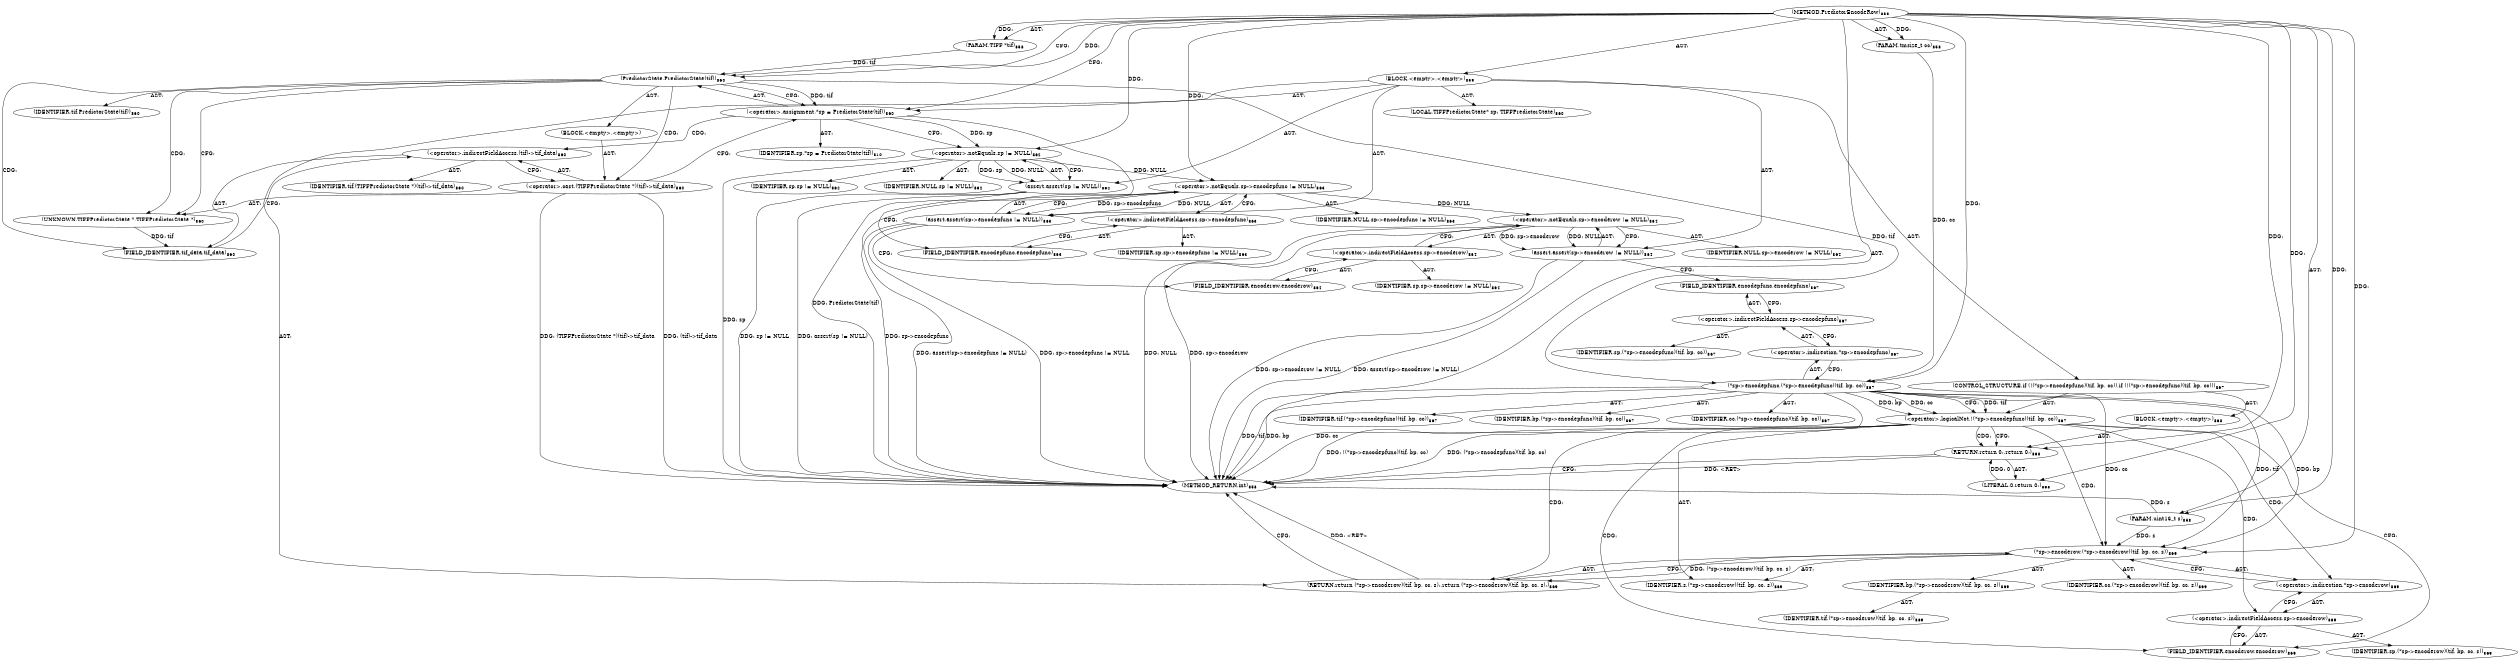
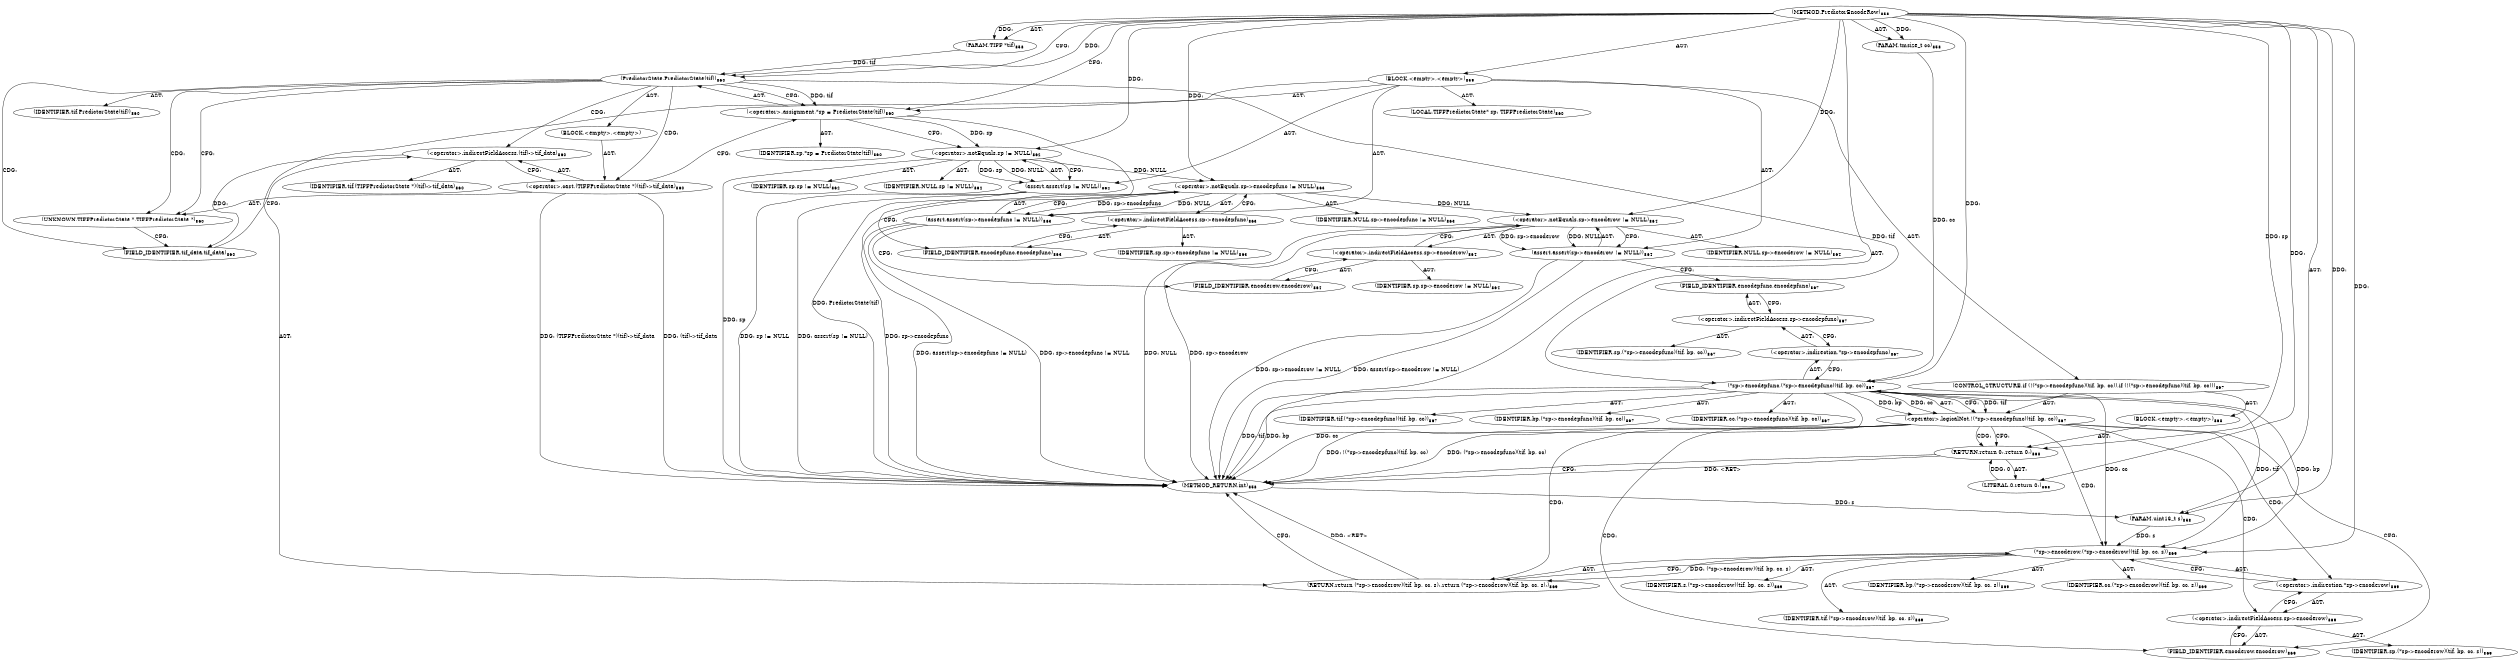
  digraph {
    n1 [label=<(METHOD,PredictorEncodeRow)<SUB>858</SUB>>]
    n2 [label=<(PARAM,TIFF *tif)<SUB>858</SUB>>]
    n3 [label=<(PARAM,tmsize_t cc)<SUB>858</SUB>>]
    n4 [label=<(PARAM,uint16_t s)<SUB>858</SUB>>]
    n5 [label=<(BLOCK,&lt;empty&gt;,&lt;empty&gt;)<SUB>859</SUB>>]
    n6 [label=<(&lt;operator&gt;.assignment,*sp = PredictorState(tif))<SUB>860</SUB>>]
    n7 [label=<(PredictorState,PredictorState(tif))<SUB>860</SUB>>]
    n8 [label=<(&lt;operator&gt;.notEquals,sp != NULL)<SUB>862</SUB>>]
    n9 [label=<(&lt;operator&gt;.notEquals,sp-&gt;encodepfunc != NULL)<SUB>863</SUB>>]
    n10 [label=<(&lt;operator&gt;.notEquals,sp-&gt;encoderow != NULL)<SUB>864</SUB>>]
    n11 [label=<(*sp-&gt;encodepfunc,(*sp-&gt;encodepfunc)(tif, bp, cc))<SUB>867</SUB>>]
    n12 [label=<(RETURN,return 0;,return 0;)<SUB>868</SUB>>]
    n13 [label=<(LITERAL,0,return 0;)<SUB>868</SUB>>]
    n14 [label=<(*sp-&gt;encoderow,(*sp-&gt;encoderow)(tif, bp, cc, s))<SUB>869</SUB>>]
    n15 [label=<(METHOD_RETURN,int)<SUB>858</SUB>>]
    n16 [label=<(LOCAL,TIFFPredictorState* sp: TIFFPredictorState)<SUB>860</SUB>>]
    n17 [label=<(assert,assert(sp != NULL))<SUB>862</SUB>>]
    n18 [label=<(assert,assert(sp-&gt;encodepfunc != NULL))<SUB>863</SUB>>]
    n19 [label=<(assert,assert(sp-&gt;encoderow != NULL))<SUB>864</SUB>>]
    n20 [label=<(CONTROL_STRUCTURE,if (!(*sp-&gt;encodepfunc)(tif, bp, cc)),if (!(*sp-&gt;encodepfunc)(tif, bp, cc)))<SUB>867</SUB>>]
    n21 [label=<(RETURN,return (*sp-&gt;encoderow)(tif, bp, cc, s);,return (*sp-&gt;encoderow)(tif, bp, cc, s);)<SUB>869</SUB>>]
-   n22 [label=<(IDENTIFIER,sp,*sp = PredictorState(tif))<SUB>810</SUB>>]
+   n22 [label=<(IDENTIFIER,sp,*sp = PredictorState(tif))<SUB>860</SUB>>]
    n23 [label=<(IDENTIFIER,tif,PredictorState(tif))<SUB>860</SUB>>]
    n24 [label=<(BLOCK,&lt;empty&gt;,&lt;empty&gt;)>]
    n25 [label=<(&lt;operator&gt;.cast,(TIFFPredictorState *)(tif)-&gt;tif_data)<SUB>860</SUB>>]
    n26 [label=<(UNKNOWN,TIFFPredictorState *,TIFFPredictorState *)<SUB>860</SUB>>]
    n27 [label=<(&lt;operator&gt;.indirectFieldAccess,(tif)-&gt;tif_data)<SUB>860</SUB>>]
    n28 [label=<(FIELD_IDENTIFIER,tif_data,tif_data)<SUB>860</SUB>>]
    n29 [label=<(IDENTIFIER,sp,sp != NULL)<SUB>862</SUB>>]
    n30 [label=<(IDENTIFIER,NULL,sp != NULL)<SUB>862</SUB>>]
    n31 [label=<(&lt;operator&gt;.indirectFieldAccess,sp-&gt;encodepfunc)<SUB>863</SUB>>]
    n32 [label=<(IDENTIFIER,NULL,sp-&gt;encodepfunc != NULL)<SUB>863</SUB>>]
    n33 [label=<(&lt;operator&gt;.indirectFieldAccess,sp-&gt;encoderow)<SUB>864</SUB>>]
    n34 [label=<(IDENTIFIER,NULL,sp-&gt;encoderow != NULL)<SUB>864</SUB>>]
    n35 [label=<(&lt;operator&gt;.logicalNot,!(*sp-&gt;encodepfunc)(tif, bp, cc))<SUB>867</SUB>>]
    n36 [label=<(&lt;operator&gt;.indirection,*sp-&gt;encodepfunc)<SUB>867</SUB>>]
    n37 [label=<(IDENTIFIER,tif,(*sp-&gt;encodepfunc)(tif, bp, cc))<SUB>867</SUB>>]
    n38 [label=<(IDENTIFIER,bp,(*sp-&gt;encodepfunc)(tif, bp, cc))<SUB>867</SUB>>]
    n39 [label=<(IDENTIFIER,cc,(*sp-&gt;encodepfunc)(tif, bp, cc))<SUB>867</SUB>>]
    n40 [label=<(&lt;operator&gt;.indirection,*sp-&gt;encoderow)<SUB>869</SUB>>]
    n41 [label=<(IDENTIFIER,tif,(*sp-&gt;encoderow)(tif, bp, cc, s))<SUB>869</SUB>>]
    n42 [label=<(IDENTIFIER,bp,(*sp-&gt;encoderow)(tif, bp, cc, s))<SUB>869</SUB>>]
    n43 [label=<(IDENTIFIER,cc,(*sp-&gt;encoderow)(tif, bp, cc, s))<SUB>869</SUB>>]
    n44 [label=<(IDENTIFIER,s,(*sp-&gt;encoderow)(tif, bp, cc, s))<SUB>869</SUB>>]
    n45 [label=<(FIELD_IDENTIFIER,encodepfunc,encodepfunc)<SUB>863</SUB>>]
    n46 [label=<(FIELD_IDENTIFIER,encoderow,encoderow)<SUB>864</SUB>>]
    n47 [label=<(FIELD_IDENTIFIER,encodepfunc,encodepfunc)<SUB>867</SUB>>]
    n48 [label=<(BLOCK,&lt;empty&gt;,&lt;empty&gt;)<SUB>868</SUB>>]
    n49 [label=<(IDENTIFIER,tif,(TIFFPredictorState *)(tif)-&gt;tif_data)<SUB>860</SUB>>]
    n50 [label=<(IDENTIFIER,sp,sp-&gt;encodepfunc != NULL)<SUB>863</SUB>>]
    n51 [label=<(&lt;operator&gt;.indirectFieldAccess,sp-&gt;encodepfunc)<SUB>867</SUB>>]
    n52 [label=<(IDENTIFIER,sp,sp-&gt;encoderow != NULL)<SUB>864</SUB>>]
    n53 [label=<(&lt;operator&gt;.indirectFieldAccess,sp-&gt;encoderow)<SUB>869</SUB>>]
    n54 [label=<(FIELD_IDENTIFIER,encoderow,encoderow)<SUB>869</SUB>>]
    n55 [label=<(IDENTIFIER,sp,(*sp-&gt;encoderow)(tif, bp, cc, s))<SUB>869</SUB>>]
    n56 [label=<(IDENTIFIER,sp,(*sp-&gt;encodepfunc)(tif, bp, cc))<SUB>867</SUB>>]
    n1 -> n2 [label="AST: "]
    n1 -> n2 [label="DDG: "]
    n1 -> n3 [label="AST: "]
    n1 -> n3 [label="DDG: "]
    n1 -> n4 [label="AST: "]
    n1 -> n4 [label="DDG: "]
    n1 -> n5 [label="AST: "]
    n1 -> n6 [label="CFG: "]
    n1 -> n7 [label="CFG: "]
    n1 -> n7 [label="DDG: "]
    n1 -> n8 [label="DDG: "]
    n1 -> n9 [label="DDG: "]
+   n1 -> n10 [label="DDG: "]
    n1 -> n11 [label="DDG: "]
-   n1 -> n12 [label="DDG: "]
+   n1 -> n12 [label="DDG: sp"]
    n1 -> n13 [label="DDG: "]
    n1 -> n14 [label="DDG: "]
    n1 -> n15 [label="AST: "]
    n2 -> n7 [label="DDG: tif"]
    n3 -> n11 [label="DDG: cc"]
    n4 -> n14 [label="DDG: s"]
-   n4 -> n15 [label="DDG: s"]
+   n15 -> n4 [label="DDG: s"]
    n5 -> n6 [label="AST: "]
    n5 -> n16 [label="AST: "]
    n5 -> n17 [label="AST: "]
    n5 -> n18 [label="AST: "]
    n5 -> n19 [label="AST: "]
    n5 -> n20 [label="AST: "]
    n5 -> n21 [label="AST: "]
    n6 -> n7 [label="AST: "]
    n6 -> n8 [label="CFG: "]
    n6 -> n8 [label="DDG: sp"]
    n6 -> n15 [label="DDG: PredictorState(tif)"]
    n6 -> n22 [label="AST: "]
    n7 -> n6 [label="CFG: "]
    n7 -> n6 [label="DDG: tif"]
    n7 -> n11 [label="DDG: tif"]
    n7 -> n23 [label="AST: "]
    n7 -> n24 [label="AST: "]
    n7 -> n25 [label="CDG: "]
    n7 -> n26 [label="CFG: "]
    n7 -> n26 [label="CDG: "]
-   n6 -> n27 [label="CDG: "]
+   n7 -> n27 [label="CDG: "]
    n7 -> n28 [label="CDG: "]
    n8 -> n9 [label="DDG: NULL"]
    n8 -> n15 [label="DDG: sp"]
    n8 -> n17 [label="CFG: "]
    n8 -> n17 [label="DDG: sp"]
    n8 -> n17 [label="DDG: NULL"]
    n8 -> n29 [label="AST: "]
    n8 -> n30 [label="AST: "]
    n9 -> n10 [label="DDG: NULL"]
    n9 -> n15 [label="DDG: sp-&gt;encodepfunc"]
    n9 -> n18 [label="CFG: "]
    n9 -> n18 [label="DDG: sp-&gt;encodepfunc"]
    n9 -> n18 [label="DDG: NULL"]
    n9 -> n31 [label="AST: "]
    n9 -> n32 [label="AST: "]
    n10 -> n15 [label="DDG: sp-&gt;encoderow"]
    n10 -> n15 [label="DDG: NULL"]
    n10 -> n19 [label="CFG: "]
    n10 -> n19 [label="DDG: sp-&gt;encoderow"]
    n10 -> n19 [label="DDG: NULL"]
    n10 -> n33 [label="AST: "]
    n10 -> n34 [label="AST: "]
    n11 -> n14 [label="DDG: tif"]
    n11 -> n14 [label="DDG: bp"]
    n11 -> n14 [label="DDG: cc"]
    n11 -> n15 [label="DDG: tif"]
    n11 -> n15 [label="DDG: bp"]
    n11 -> n15 [label="DDG: cc"]
    n11 -> n35 [label="CFG: "]
    n11 -> n35 [label="DDG: tif"]
    n11 -> n35 [label="DDG: bp"]
    n11 -> n35 [label="DDG: cc"]
    n11 -> n36 [label="AST: "]
    n11 -> n37 [label="AST: "]
    n11 -> n38 [label="AST: "]
    n11 -> n39 [label="AST: "]
    n12 -> n13 [label="AST: "]
    n12 -> n15 [label="CFG: "]
    n12 -> n15 [label="DDG: &lt;RET&gt;"]
    n13 -> n12 [label="DDG: 0"]
    n14 -> n21 [label="CFG: "]
    n14 -> n21 [label="DDG: (*sp-&gt;encoderow)(tif, bp, cc, s)"]
    n14 -> n40 [label="AST: "]
-   n42 -> n41 [label="AST: "]
+   n14 -> n41 [label="AST: "]
    n14 -> n42 [label="AST: "]
    n14 -> n43 [label="AST: "]
    n14 -> n44 [label="AST: "]
    n17 -> n8 [label="AST: "]
    n17 -> n15 [label="DDG: sp != NULL"]
    n17 -> n15 [label="DDG: assert(sp != NULL)"]
    n17 -> n45 [label="CFG: "]
    n18 -> n9 [label="AST: "]
    n18 -> n15 [label="DDG: sp-&gt;encodepfunc != NULL"]
    n18 -> n15 [label="DDG: assert(sp-&gt;encodepfunc != NULL)"]
    n18 -> n46 [label="CFG: "]
    n19 -> n10 [label="AST: "]
    n19 -> n15 [label="DDG: sp-&gt;encoderow != NULL"]
    n19 -> n15 [label="DDG: assert(sp-&gt;encoderow != NULL)"]
    n19 -> n47 [label="CFG: "]
    n20 -> n35 [label="AST: "]
    n20 -> n48 [label="AST: "]
    n21 -> n14 [label="AST: "]
    n21 -> n15 [label="CFG: "]
    n21 -> n15 [label="DDG: &lt;RET&gt;"]
    n24 -> n25 [label="AST: "]
    n25 -> n6 [label="CFG: "]
    n25 -> n15 [label="DDG: (tif)-&gt;tif_data"]
    n25 -> n15 [label="DDG: (TIFFPredictorState *)(tif)-&gt;tif_data"]
    n25 -> n26 [label="AST: "]
    n25 -> n27 [label="AST: "]
-   n26 -> n28 [label="DDG: tif"]
+   n26 -> n28 [label="CFG: "]
    n27 -> n25 [label="CFG: "]
-   n27 -> n28 [label="AST: "]
+   n27 -> n28 [label="DDG: "]
    n27 -> n49 [label="AST: "]
    n28 -> n27 [label="CFG: "]
    n31 -> n9 [label="CFG: "]
    n31 -> n45 [label="AST: "]
    n31 -> n50 [label="AST: "]
    n33 -> n10 [label="CFG: "]
    n33 -> n46 [label="AST: "]
    n33 -> n52 [label="AST: "]
-   n35 -> n44 [label="AST: "]
+   n35 -> n11 [label="AST: "]
    n35 -> n12 [label="CFG: "]
    n35 -> n12 [label="CDG: "]
    n35 -> n14 [label="CDG: "]
    n35 -> n15 [label="DDG: (*sp-&gt;encodepfunc)(tif, bp, cc)"]
    n35 -> n15 [label="DDG: !(*sp-&gt;encodepfunc)(tif, bp, cc)"]
    n35 -> n21 [label="CDG: "]
    n35 -> n40 [label="CDG: "]
    n35 -> n53 [label="CDG: "]
    n35 -> n54 [label="CFG: "]
    n35 -> n54 [label="CDG: "]
    n36 -> n11 [label="CFG: "]
    n36 -> n51 [label="AST: "]
    n40 -> n14 [label="CFG: "]
    n40 -> n53 [label="AST: "]
    n45 -> n31 [label="CFG: "]
    n46 -> n33 [label="CFG: "]
    n47 -> n51 [label="CFG: "]
    n48 -> n12 [label="AST: "]
    n51 -> n36 [label="CFG: "]
    n51 -> n47 [label="AST: "]
    n51 -> n56 [label="AST: "]
    n53 -> n40 [label="CFG: "]
    n53 -> n54 [label="AST: "]
    n53 -> n55 [label="AST: "]
    n54 -> n53 [label="CFG: "]
  }
